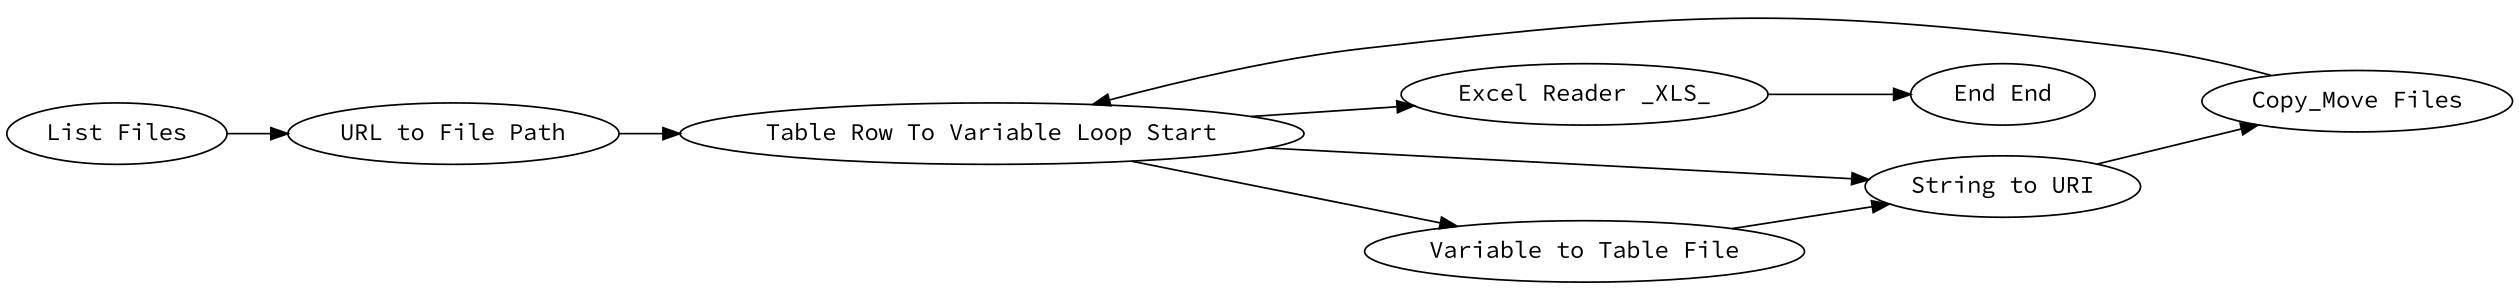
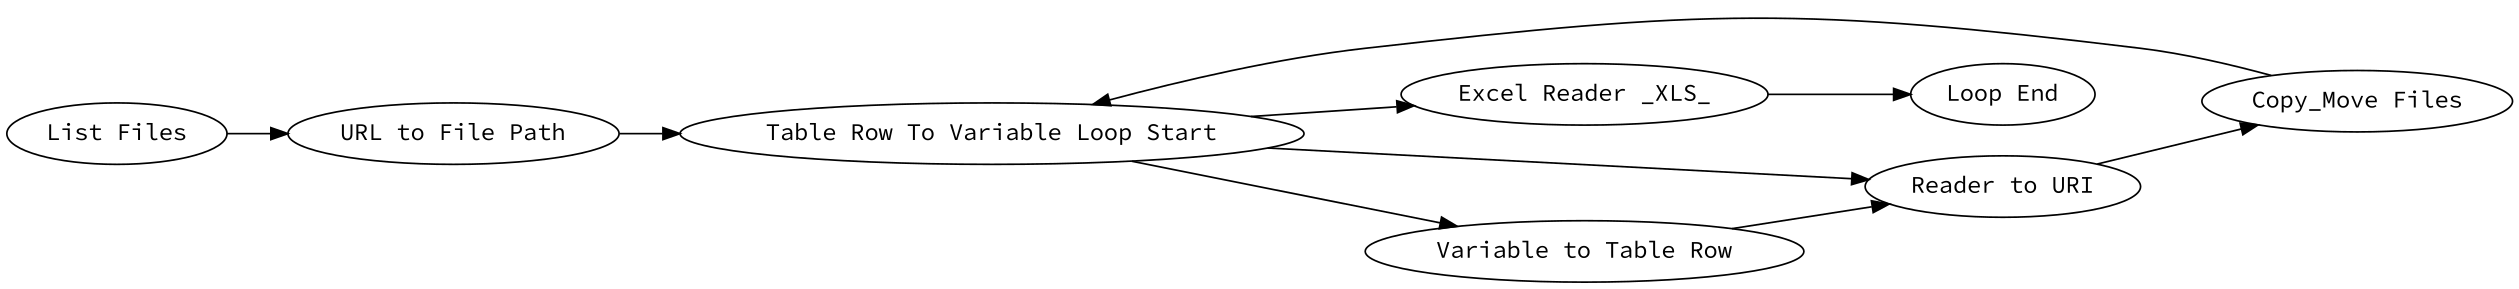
  digraph {
    fontname="Source Code Pro"
    rankdir=LR
    node [fontname="Source Code Pro"]
    edge [fontname="Source Code Pro"]
    n1 [label="Excel Reader _XLS_"]
-   n2 [label="End End"]
-   n3 [label="String to URI"]
+   n2 [label="Loop End"]
+   n3 [label="Reader to URI"]
    n4 [label="Copy_Move Files"]
    n5 [label="Table Row To Variable Loop Start"]
-   n6 [label="Variable to Table File"]
+   n6 [label="Variable to Table Row"]
    n7 [label="URL to File Path"]
    n8 [label="List Files"]
    n1 -> n2
    n3 -> n4
    n4 -> n5
    n5 -> n1
    n5 -> n3
    n5 -> n6
    n6 -> n3
    n7 -> n5
    n8 -> n7
  }
